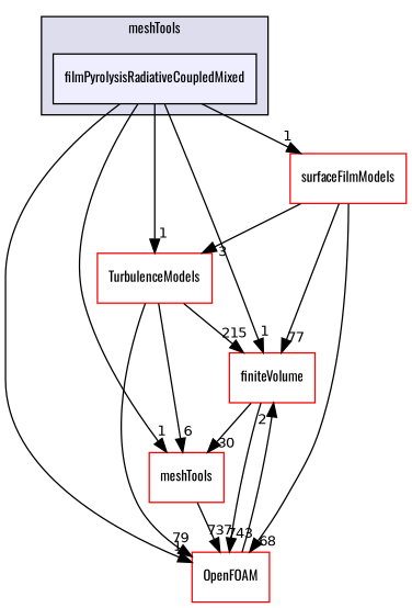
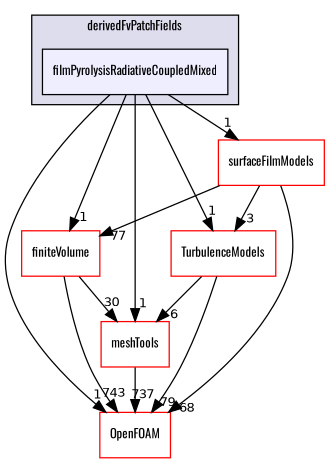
  digraph {
    compound=true
    fontname=Oswald
    node [fontname=Oswald fontsize=10 shape=box color=red]
    edge [fontname=Oswald headlabel=1 labeldistance=1.5 labelfontname=Helvetica labelfontsize=10]
    n1 [fillcolor="#eeeeff" label=filmPyrolysisRadiativeCoupledMixed pencolor=black style=filled color=""]
    n2 [label=finiteVolume]
    n3 [label=meshTools]
    n4 [label=TurbulenceModels]
    n5 [label=surfaceFilmModels]
    n6 [label=OpenFOAM]
    subgraph cluster_1 {
      bgcolor="#ddddee"
      fontsize=10
-     label=meshTools
+     label=derivedFvPatchFields
      pencolor=black
      n1
    }
    n1 -> n2
    n1 -> n3
    n1 -> n4
    n1 -> n5
    n1 -> n6
    n2 -> n3 [headlabel=30]
    n2 -> n6 [headlabel=743]
    n3 -> n6 [headlabel=737]
-   n4 -> n2 [headlabel=215]
    n4 -> n3 [headlabel=6]
    n4 -> n6 [headlabel=79]
    n5 -> n2 [headlabel=77]
    n5 -> n4 [headlabel=3]
    n5 -> n6 [headlabel=68]
-   n6 -> n2 [headlabel=2]
  }
